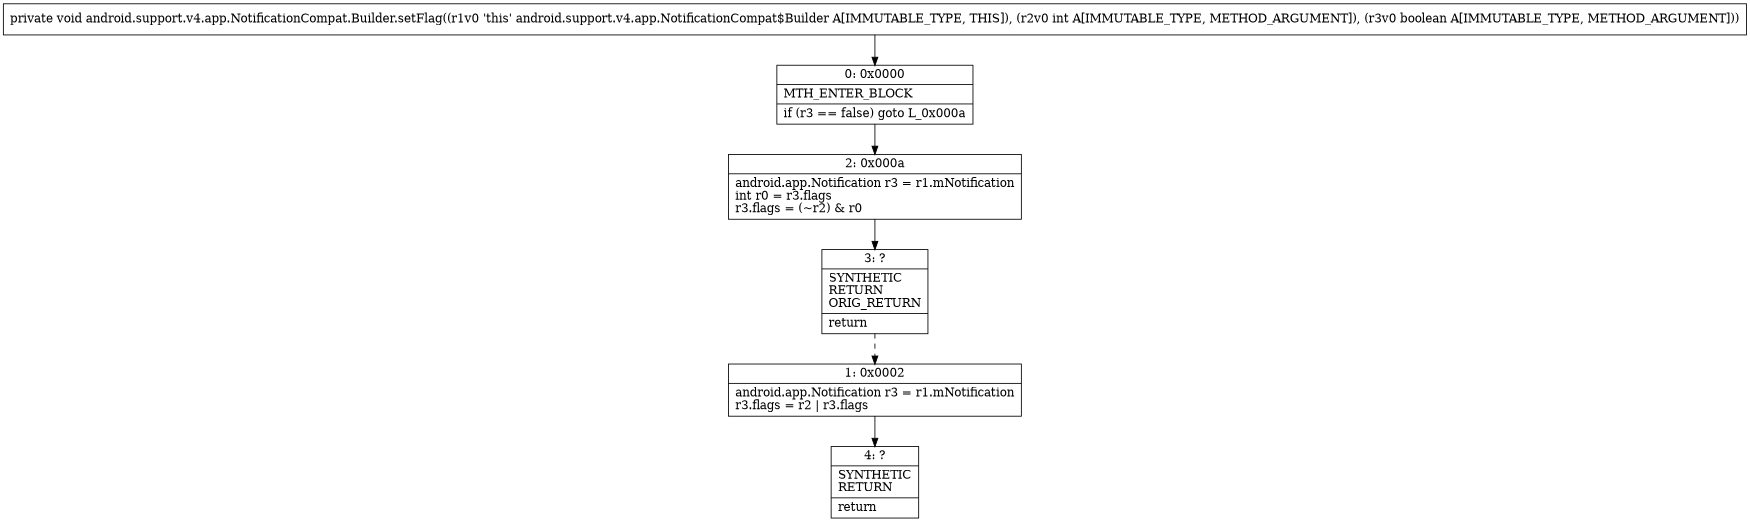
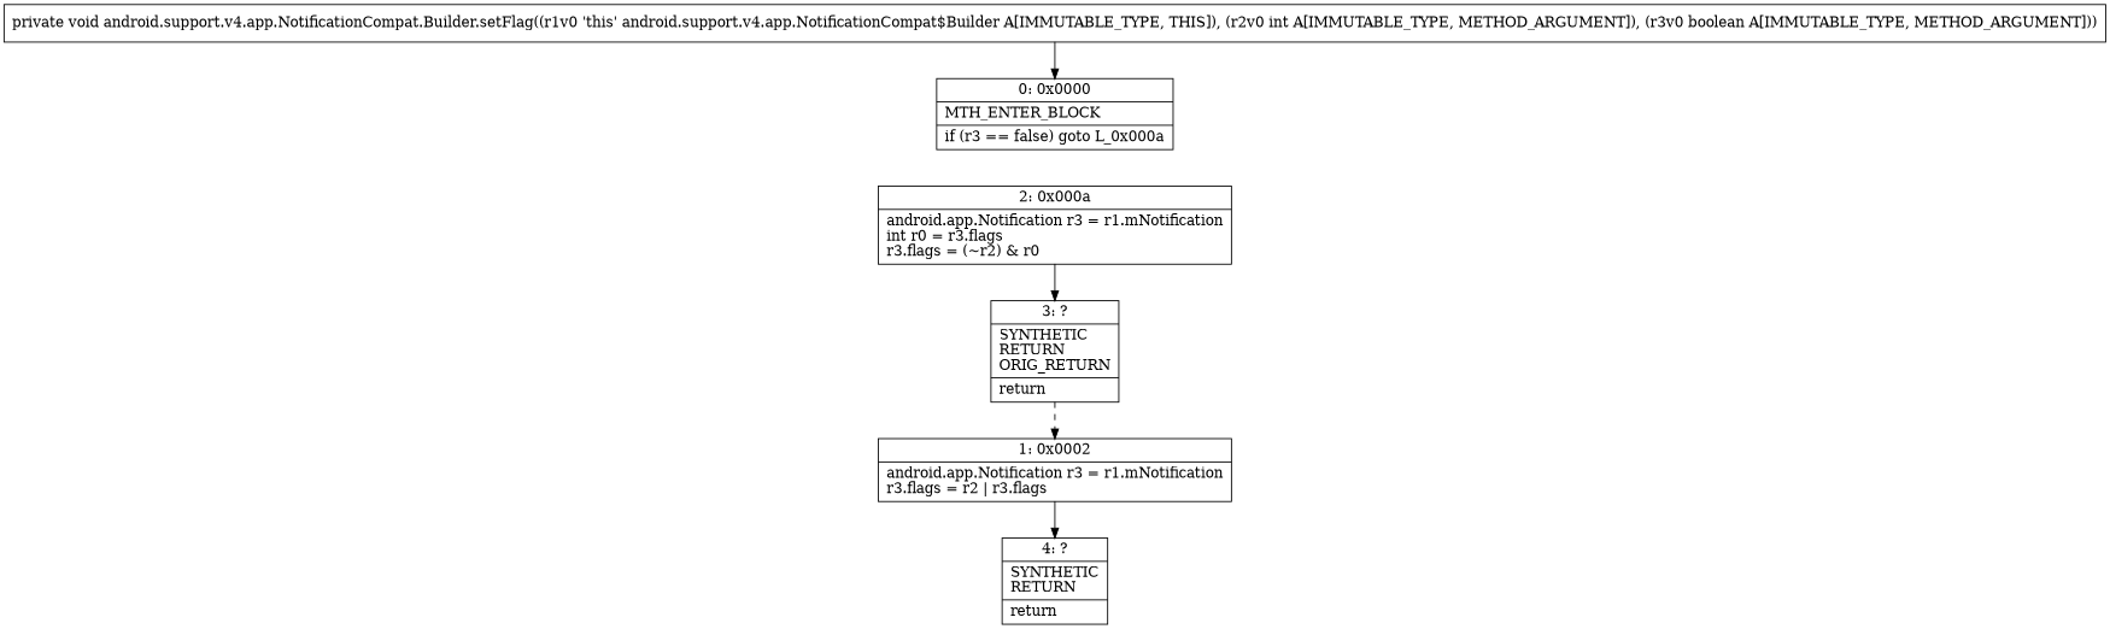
  digraph {
    node [shape=record]
    n1 [label="{0\:\ 0x0000|MTH_ENTER_BLOCK\l|if (r3 == false) goto L_0x000a\l}"]
    n2 [label="{2\:\ 0x000a|android.app.Notification r3 = r1.mNotification\lint r0 = r3.flags\lr3.flags = (~r2) & r0\l}"]
    n3 [label="{1\:\ 0x0002|android.app.Notification r3 = r1.mNotification\lr3.flags = r2 \| r3.flags\l}"]
    n4 [label="{4\:\ ?|SYNTHETIC\lRETURN\l|return\l}"]
    n5 [label="{3\:\ ?|SYNTHETIC\lRETURN\lORIG_RETURN\l|return\l}"]
    n6 [label="{private void android.support.v4.app.NotificationCompat.Builder.setFlag((r1v0 'this' android.support.v4.app.NotificationCompat$Builder A[IMMUTABLE_TYPE, THIS]), (r2v0 int A[IMMUTABLE_TYPE, METHOD_ARGUMENT]), (r3v0 boolean A[IMMUTABLE_TYPE, METHOD_ARGUMENT])) }"]
-   n1 -> n2
    n2 -> n5
    n3 -> n4
    n5 -> n3 [style=dashed]
    n6 -> n1
  }
